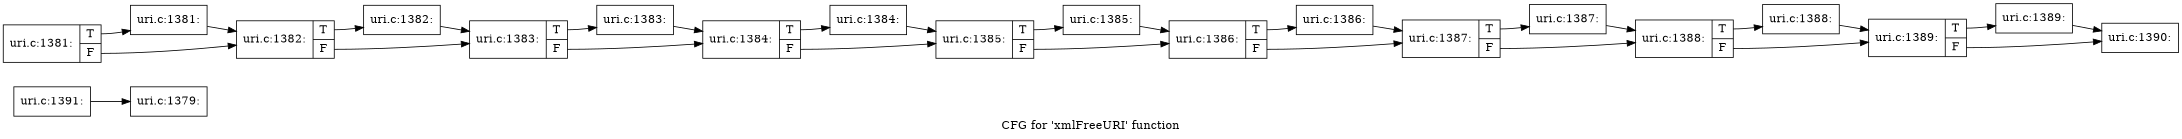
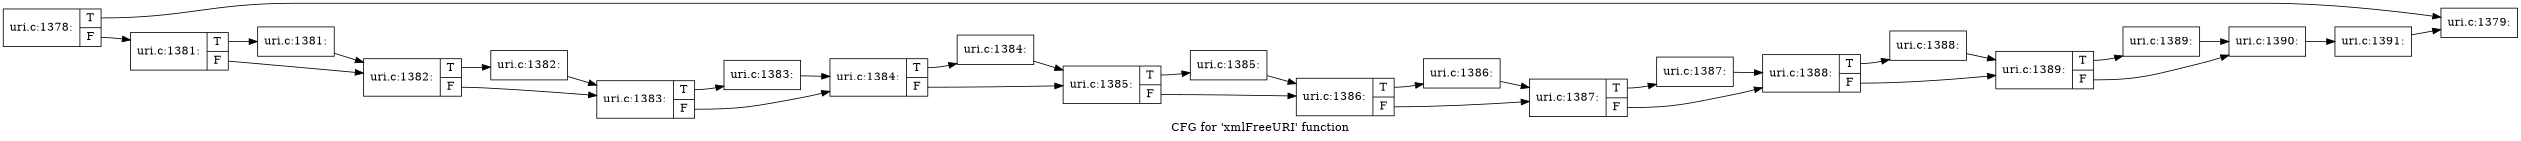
  digraph {
    label="CFG for 'xmlFreeURI' function"
    rankdir=LR
    node [shape=record]
+   n1 [label="{uri.c:1378:|{<s0>T|<s1>F}}"]
    n2 [label="{uri.c:1379:}"]
    n3 [label="{uri.c:1381:|{<s0>T|<s1>F}}"]
    n4 [label="{uri.c:1381:}"]
    n5 [label="{uri.c:1382:|{<s0>T|<s1>F}}"]
    n6 [label="{uri.c:1391:}"]
    n7 [label="{uri.c:1382:}"]
    n8 [label="{uri.c:1383:|{<s0>T|<s1>F}}"]
    n9 [label="{uri.c:1383:}"]
    n10 [label="{uri.c:1384:|{<s0>T|<s1>F}}"]
    n11 [label="{uri.c:1384:}"]
    n12 [label="{uri.c:1385:|{<s0>T|<s1>F}}"]
    n13 [label="{uri.c:1385:}"]
    n14 [label="{uri.c:1386:|{<s0>T|<s1>F}}"]
    n15 [label="{uri.c:1386:}"]
    n16 [label="{uri.c:1387:|{<s0>T|<s1>F}}"]
    n17 [label="{uri.c:1387:}"]
    n18 [label="{uri.c:1388:|{<s0>T|<s1>F}}"]
    n19 [label="{uri.c:1388:}"]
    n20 [label="{uri.c:1389:|{<s0>T|<s1>F}}"]
    n21 [label="{uri.c:1389:}"]
    n22 [label="{uri.c:1390:}"]
+   n1 -> n2 [tailport=s0]
+   n1 -> n3 [tailport=s1]
    n3 -> n4 [tailport=s0]
    n3 -> n5 [tailport=s1]
    n4 -> n5
    n5 -> n7 [tailport=s0]
    n5 -> n8 [tailport=s1]
    n6 -> n2
    n7 -> n8
    n8 -> n9 [tailport=s0]
    n8 -> n10 [tailport=s1]
    n9 -> n10
    n10 -> n11 [tailport=s0]
    n10 -> n12 [tailport=s1]
    n11 -> n12
    n12 -> n13 [tailport=s0]
    n12 -> n14 [tailport=s1]
    n13 -> n14
    n14 -> n15 [tailport=s0]
    n14 -> n16 [tailport=s1]
    n15 -> n16
    n16 -> n17 [tailport=s0]
    n16 -> n18 [tailport=s1]
    n17 -> n18
    n18 -> n19 [tailport=s0]
    n18 -> n20 [tailport=s1]
    n19 -> n20
    n20 -> n21 [tailport=s0]
    n20 -> n22 [tailport=s1]
    n21 -> n22
+   n22 -> n6
  }
